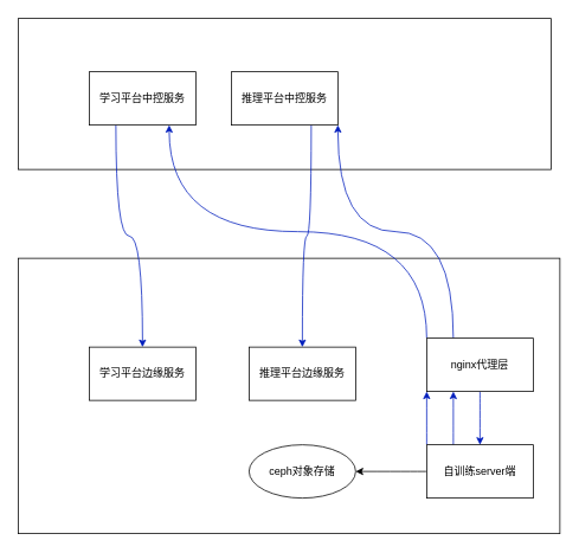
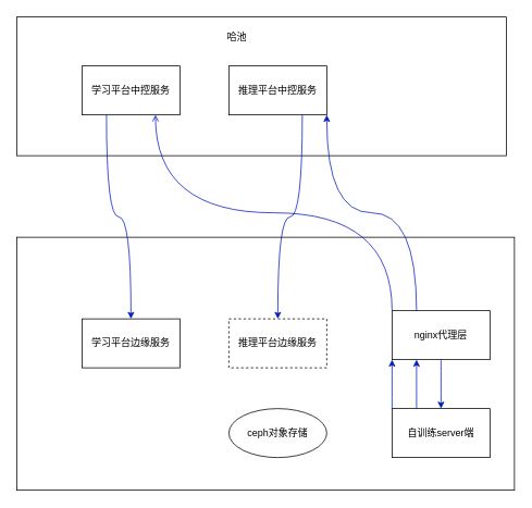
  <mxCell id="0" />
  <mxCell id="1" parent="0" />
  <mxCell id="2" value="" style="rounded=0;whiteSpace=wrap;html=1;" vertex="1" parent="1"><mxGeometry x="20" y="290" width="610" height="310" as="geometry" /></mxCell>
  <mxCell id="3" value="" style="rounded=0;whiteSpace=wrap;html=1;" vertex="1" parent="1"><mxGeometry x="20" y="20" width="600" height="170" as="geometry" /></mxCell>
  <mxCell id="4" style="edgeStyle=orthogonalEdgeStyle;curved=1;rounded=0;orthogonalLoop=1;jettySize=auto;html=1;exitX=0.25;exitY=1;exitDx=0;exitDy=0;fillColor=#0050ef;strokeColor=#001DBC;" edge="1" parent="1" source="5" target="8"><mxGeometry relative="1" as="geometry" /></mxCell>
  <mxCell id="5" value="学习平台中控服务" style="rounded=0;whiteSpace=wrap;html=1;" vertex="1" parent="1"><mxGeometry x="100" y="80" width="120" height="60" as="geometry" /></mxCell>
  <mxCell id="6" style="edgeStyle=orthogonalEdgeStyle;curved=1;rounded=0;orthogonalLoop=1;jettySize=auto;html=1;exitX=0.75;exitY=1;exitDx=0;exitDy=0;fillColor=#0050ef;strokeColor=#001DBC;" edge="1" parent="1" source="7" target="9"><mxGeometry relative="1" as="geometry" /></mxCell>
- <mxCell id="7" value="推理平台中控服务" style="rounded=0;whiteSpace=wrap;html=1;" vertex="1" parent="1"><mxGeometry x="260" y="80" width="120" height="60" as="geometry" /></mxCell>
+ <mxCell id="7" value="推理平台中控服务" style="rounded=0;whiteSpace=wrap;html=1;" vertex="1" parent="1"><mxGeometry x="280" y="80" width="120" height="60" as="geometry" /></mxCell>
  <mxCell id="8" value="学习平台边缘服务" style="rounded=0;whiteSpace=wrap;html=1;" vertex="1" parent="1"><mxGeometry x="100" y="390" width="120" height="60" as="geometry" /></mxCell>
- <mxCell id="9" value="推理平台边缘服务" style="rounded=0;whiteSpace=wrap;html=1;" vertex="1" parent="1"><mxGeometry x="280" y="390" width="120" height="60" as="geometry" /></mxCell>
- <mxCell id="10" style="edgeStyle=orthogonalEdgeStyle;curved=1;rounded=0;orthogonalLoop=1;jettySize=auto;html=1;entryX=1;entryY=0.5;entryDx=0;entryDy=0;" edge="1" parent="1" source="13" target="14"><mxGeometry relative="1" as="geometry" /></mxCell>
+ <mxCell id="9" value="推理平台边缘服务" style="rounded=0;whiteSpace=wrap;html=1;dashed=1;" vertex="1" parent="1"><mxGeometry x="280" y="390" width="120" height="60" as="geometry" /></mxCell>
  <mxCell id="11" style="edgeStyle=orthogonalEdgeStyle;curved=1;rounded=0;orthogonalLoop=1;jettySize=auto;html=1;exitX=0.25;exitY=0;exitDx=0;exitDy=0;entryX=0.25;entryY=1;entryDx=0;entryDy=0;fillColor=#0050ef;strokeColor=#001DBC;" edge="1" parent="1" source="13" target="19"><mxGeometry relative="1" as="geometry" /></mxCell>
  <mxCell id="12" style="edgeStyle=orthogonalEdgeStyle;curved=1;rounded=0;orthogonalLoop=1;jettySize=auto;html=1;exitX=0;exitY=0;exitDx=0;exitDy=0;entryX=0;entryY=1;entryDx=0;entryDy=0;fillColor=#0050ef;strokeColor=#001DBC;" edge="1" parent="1" source="13" target="19"><mxGeometry relative="1" as="geometry" /></mxCell>
  <mxCell id="13" value="自训练server端" style="rounded=0;whiteSpace=wrap;html=1;" vertex="1" parent="1"><mxGeometry x="480" y="500" width="120" height="60" as="geometry" /></mxCell>
  <mxCell id="14" value="ceph对象存储" style="ellipse;whiteSpace=wrap;html=1;" vertex="1" parent="1"><mxGeometry x="280" y="500" width="120" height="60" as="geometry" /></mxCell>
+ <mxCell id="15" value="哈池" style="text;html=1;strokeColor=none;fillColor=none;align=center;verticalAlign=middle;whiteSpace=wrap;rounded=0;" vertex="1" parent="1"><mxGeometry x="260" y="30" width="60" height="30" as="geometry" /></mxCell>
  <mxCell id="16" style="edgeStyle=orthogonalEdgeStyle;curved=1;rounded=0;orthogonalLoop=1;jettySize=auto;html=1;entryX=0.5;entryY=0;entryDx=0;entryDy=0;fillColor=#0050ef;strokeColor=#001DBC;" edge="1" parent="1" source="19" target="13"><mxGeometry relative="1" as="geometry" /></mxCell>
  <mxCell id="17" style="edgeStyle=orthogonalEdgeStyle;curved=1;rounded=0;orthogonalLoop=1;jettySize=auto;html=1;exitX=0.25;exitY=0;exitDx=0;exitDy=0;entryX=1;entryY=1;entryDx=0;entryDy=0;fillColor=#0050ef;strokeColor=#001DBC;" edge="1" parent="1" source="19" target="7"><mxGeometry relative="1" as="geometry" /></mxCell>
- <mxCell id="18" style="edgeStyle=orthogonalEdgeStyle;curved=1;rounded=0;orthogonalLoop=1;jettySize=auto;html=1;exitX=0;exitY=0;exitDx=0;exitDy=0;entryX=0.75;entryY=1;entryDx=0;entryDy=0;fillColor=#0050ef;strokeColor=#001DBC;" edge="1" parent="1" source="19" target="5"><mxGeometry relative="1" as="geometry" /></mxCell>
+ <mxCell id="18" style="edgeStyle=orthogonalEdgeStyle;curved=1;rounded=0;orthogonalLoop=1;jettySize=auto;html=1;exitX=0;exitY=0;exitDx=0;exitDy=0;entryX=0.75;entryY=1;entryDx=0;entryDy=0;fillColor=#0050ef;strokeColor=#001DBC;endArrow=open;" edge="1" parent="1" source="19" target="5"><mxGeometry relative="1" as="geometry" /></mxCell>
  <mxCell id="19" value="nginx代理层" style="rounded=0;whiteSpace=wrap;html=1;" vertex="1" parent="1"><mxGeometry x="480" y="380" width="120" height="60" as="geometry" /></mxCell>
